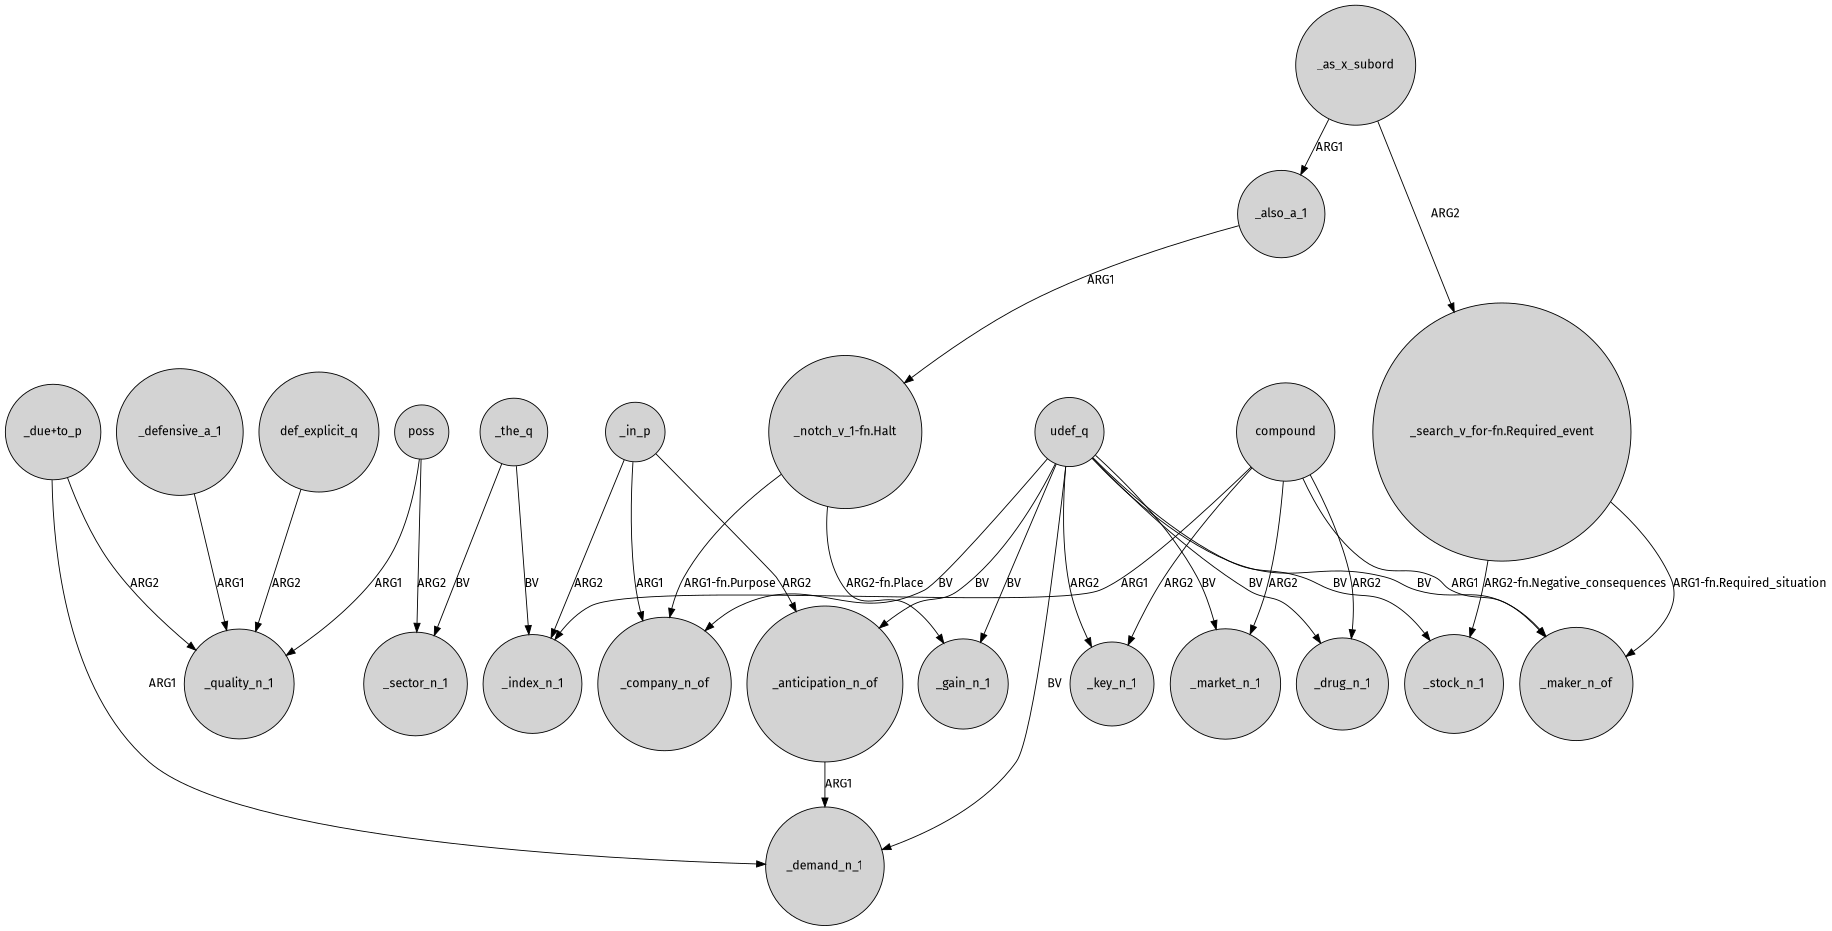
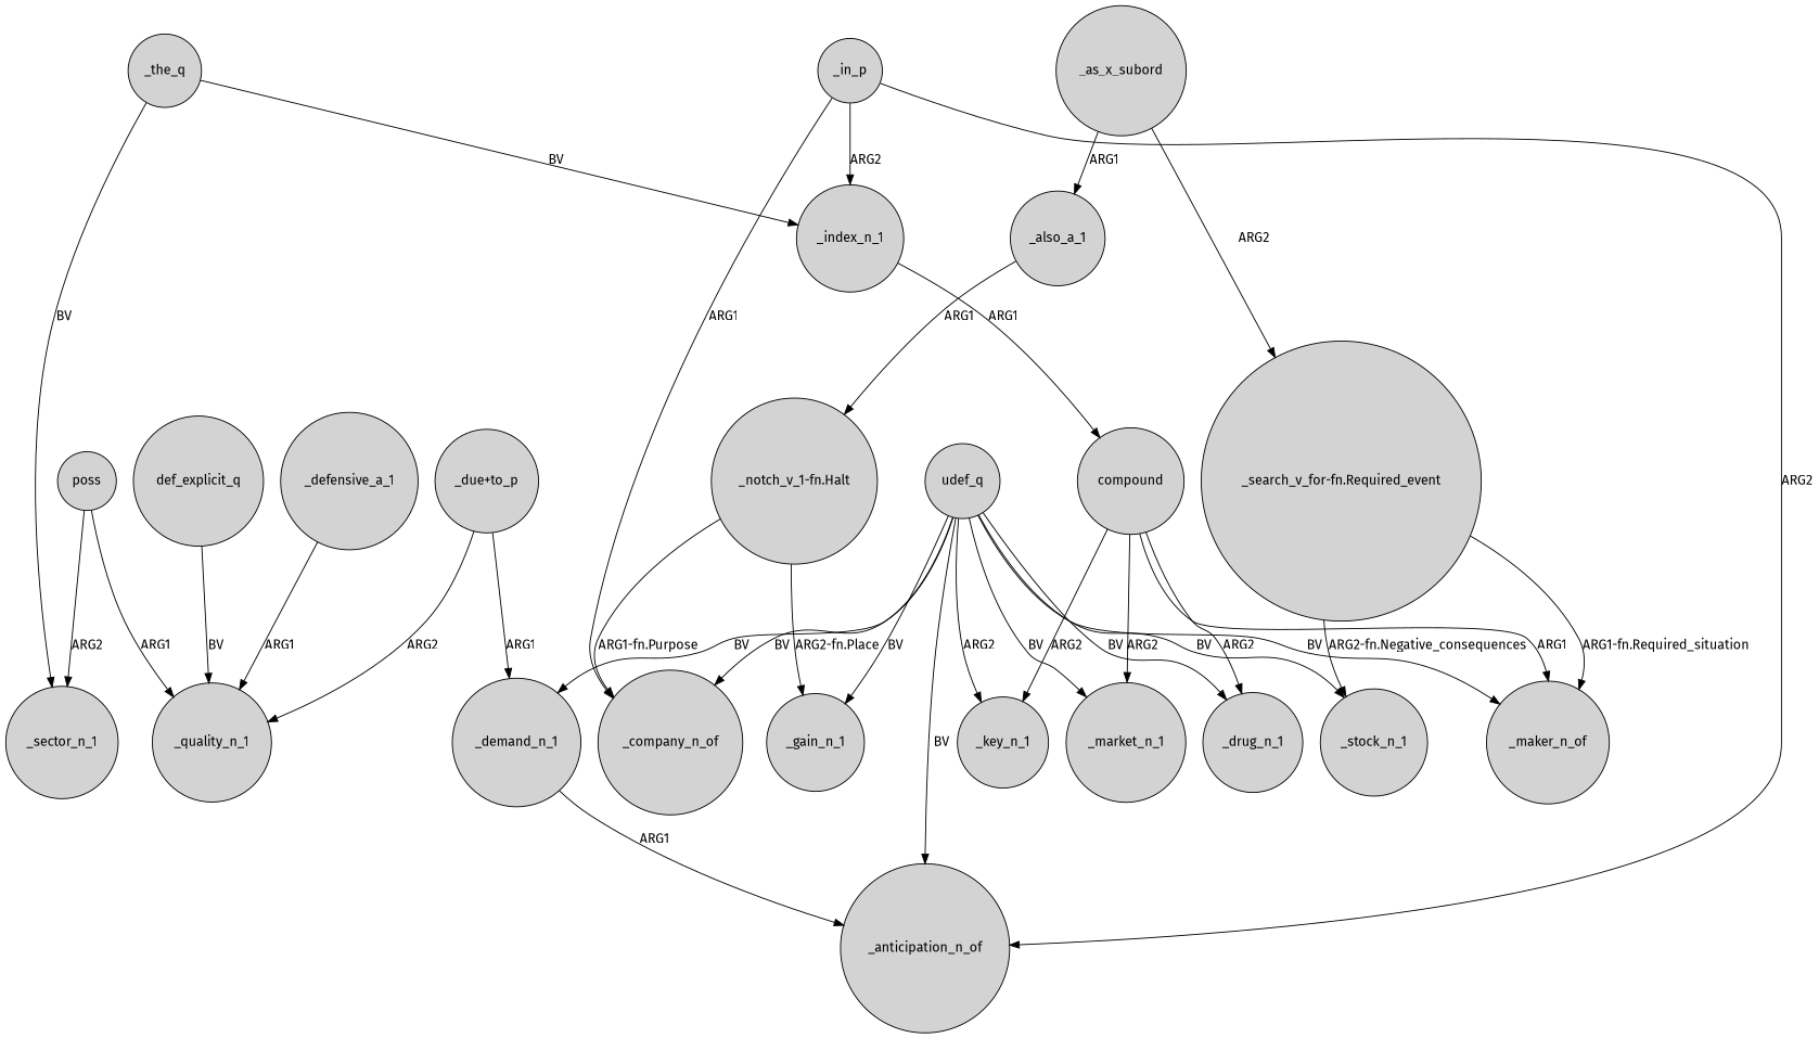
  digraph {
    fontname="Fira Sans"
    node [fontname="Fira Sans" shape=circle style=filled]
    edge [fontname="Fira Sans"]
    _the_q
    _sector_n_1
    _index_n_1
    udef_q
    _market_n_1
    _gain_n_1
    _company_n_of
    _key_n_1
    _demand_n_1
    _drug_n_1
    _maker_n_of
    _anticipation_n_of
    _stock_n_1
    "_notch_v_1-fn.Halt"
    compound
    _in_p
    "_search_v_for-fn.Required_event"
    _defensive_a_1
    _quality_n_1
    "_due+to_p"
    def_explicit_q
    _also_a_1
    _as_x_subord
    poss
    _the_q -> _sector_n_1 [label=BV]
    _the_q -> _index_n_1 [label=BV]
    udef_q -> _market_n_1 [label=BV]
    udef_q -> _gain_n_1 [label=BV]
    udef_q -> _company_n_of [label=BV]
    udef_q -> _key_n_1 [label=ARG2]
    udef_q -> _demand_n_1 [label=BV]
    udef_q -> _drug_n_1 [label=BV]
    udef_q -> _maker_n_of [label=BV]
    udef_q -> _anticipation_n_of [label=BV]
    udef_q -> _stock_n_1 [label=BV]
-   _anticipation_n_of -> _demand_n_1 [label=ARG1]
+   _demand_n_1 -> _anticipation_n_of [label=ARG1]
    "_notch_v_1-fn.Halt" -> _gain_n_1 [label="ARG2-fn.Place"]
    "_notch_v_1-fn.Halt" -> _company_n_of [label="ARG1-fn.Purpose"]
-   compound -> _index_n_1 [label=ARG1]
+   _index_n_1 -> compound [label=ARG1]
    compound -> _market_n_1 [label=ARG2]
    compound -> _key_n_1 [label=ARG2]
    compound -> _drug_n_1 [label=ARG2]
    compound -> _maker_n_of [label=ARG1]
    _in_p -> _index_n_1 [label=ARG2]
    _in_p -> _company_n_of [label=ARG1]
    _in_p -> _anticipation_n_of [label=ARG2]
    "_search_v_for-fn.Required_event" -> _maker_n_of [label="ARG1-fn.Required_situation"]
    "_search_v_for-fn.Required_event" -> _stock_n_1 [label="ARG2-fn.Negative_consequences"]
    _defensive_a_1 -> _quality_n_1 [label=ARG1]
    "_due+to_p" -> _demand_n_1 [label=ARG1]
    "_due+to_p" -> _quality_n_1 [label=ARG2]
-   def_explicit_q -> _quality_n_1 [label=ARG2]
+   def_explicit_q -> _quality_n_1 [label=BV]
    _also_a_1 -> "_notch_v_1-fn.Halt" [label=ARG1]
    _as_x_subord -> "_search_v_for-fn.Required_event" [label=ARG2]
    _as_x_subord -> _also_a_1 [label=ARG1]
    poss -> _sector_n_1 [label=ARG2]
    poss -> _quality_n_1 [label=ARG1]
  }
